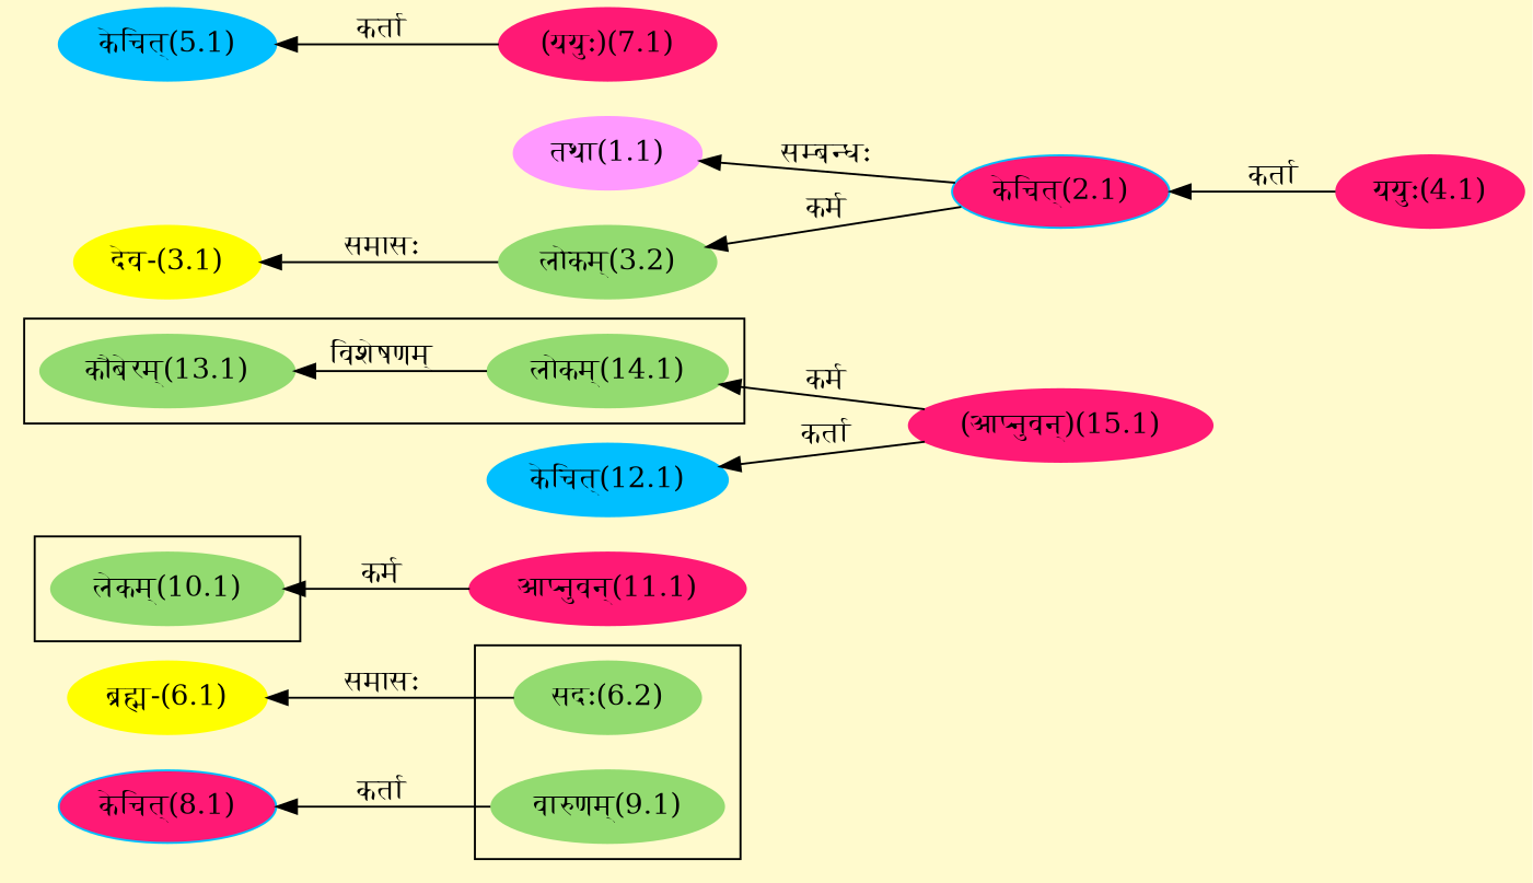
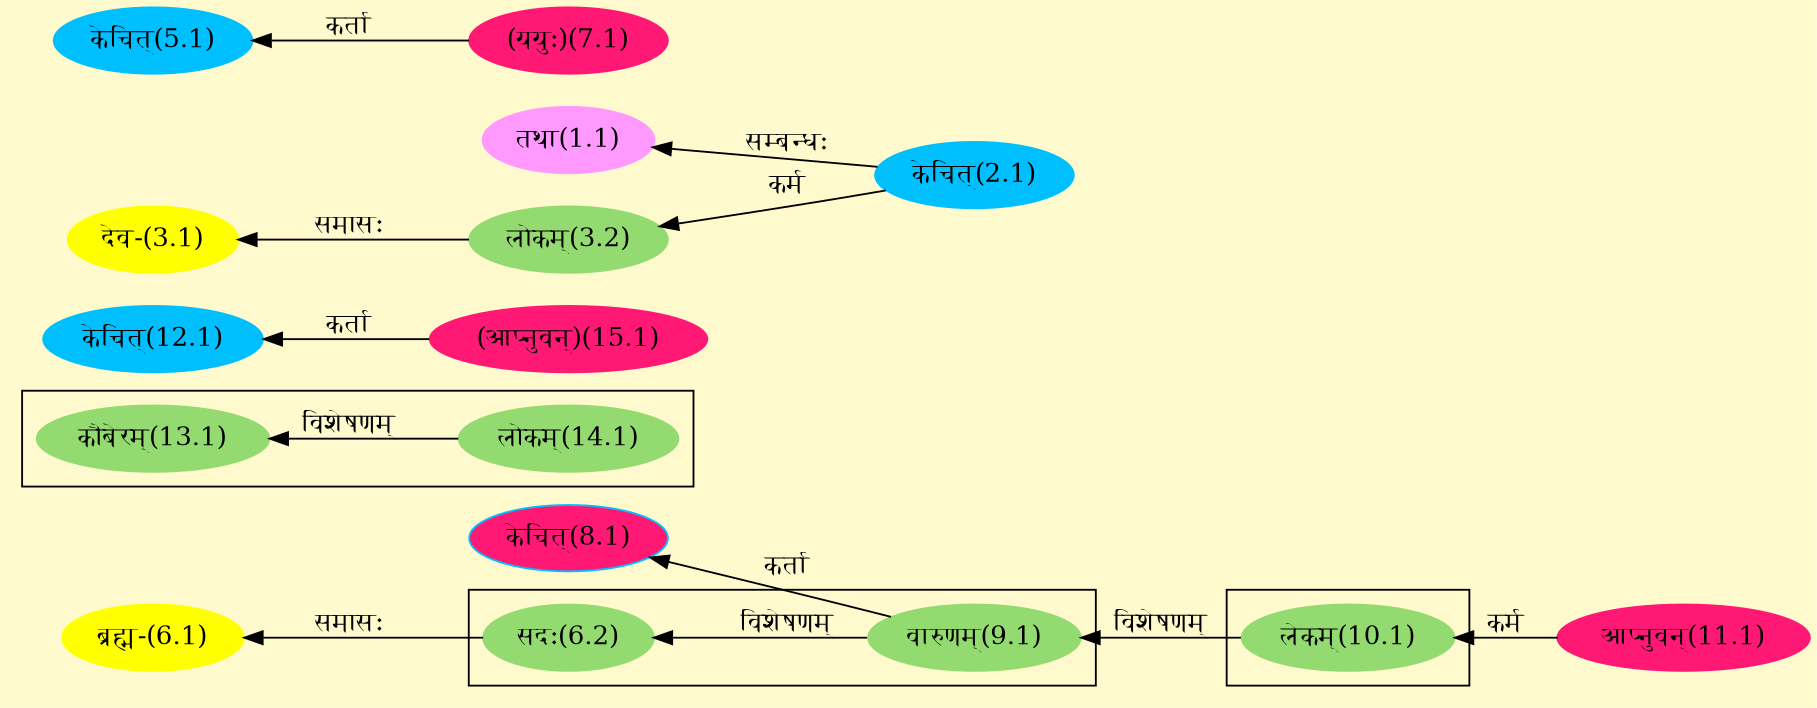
  digraph {
    bgcolor=lemonchiffon1
    compound=true
    fontname="DejaVu Serif"
    rankdir=LR
    node [color="#93DB70" fontname="DejaVu Serif" style=filled]
    edge [dir=back fontname="DejaVu Serif"]
    n1 [label="सदः(6.2)"]
    n2 [label="वारुणम्(9.1)"]
    n3 [label="लेकम्(10.1)"]
    n4 [label="कौबेरम्(13.1)"]
    n5 [label="लोकम्(14.1)"]
    n6 [color="#FF1975" label="आप्नुवन्(11.1)"]
    n7 [color="#FF1975" label="(आप्नुवन्)(15.1)"]
    n8 [color="#FF99FF" label="तथा(1.1)"]
-   n9 [color="#00BFFF" label="केचित्(2.1)" fillcolor="#FF1975"]
-   n10 [color="#FF1975" label="ययुः(4.1)"]
+   n9 [color="#00BFFF" label="केचित्(2.1)"]
    n11 [color="#FFFF00" label="देव-(3.1)"]
    n12 [label="लोकम्(3.2)"]
    n13 [color="#00BFFF" label="केचित्(5.1)"]
    n14 [color="#FF1975" label="(ययुः)(7.1)"]
    n15 [color="#FFFF00" label="ब्रह्म-(6.1)"]
    n16 [color="#00BFFF" fillcolor="#FF1975" label="केचित्(8.1)"]
    n17 [color="#00BFFF" label="केचित्(12.1)"]
    subgraph cluster_1 {
      n1
      n2
    }
    subgraph cluster_2 {
      n3
    }
    subgraph cluster_3 {
      n4
      n5
    }
+   n1 -> n2 [label="विशेषणम्"]
+   n2 -> n3 [label="विशेषणम्"]
    n3 -> n6 [label="कर्म"]
    n4 -> n5 [label="विशेषणम्"]
-   n5 -> n7 [label="कर्म"]
    n8 -> n9 [label="सम्बन्धः"]
-   n9 -> n10 [label="कर्ता"]
    n11 -> n12 [label="समासः"]
    n12 -> n9 [label="कर्म"]
    n13 -> n14 [label="कर्ता"]
    n15 -> n1 [label="समासः"]
    n16 -> n2 [label="कर्ता"]
    n17 -> n7 [label="कर्ता"]
  }
